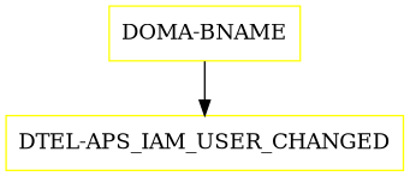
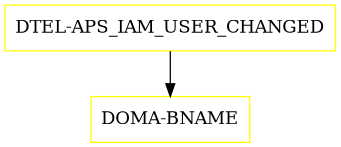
  digraph {
    node [color=yellow shape=box]
    "DTEL-APS_IAM_USER_CHANGED"
    "DOMA-BNAME"
-   "DOMA-BNAME" -> "DTEL-APS_IAM_USER_CHANGED"
+   "DTEL-APS_IAM_USER_CHANGED" -> "DOMA-BNAME"
  }
